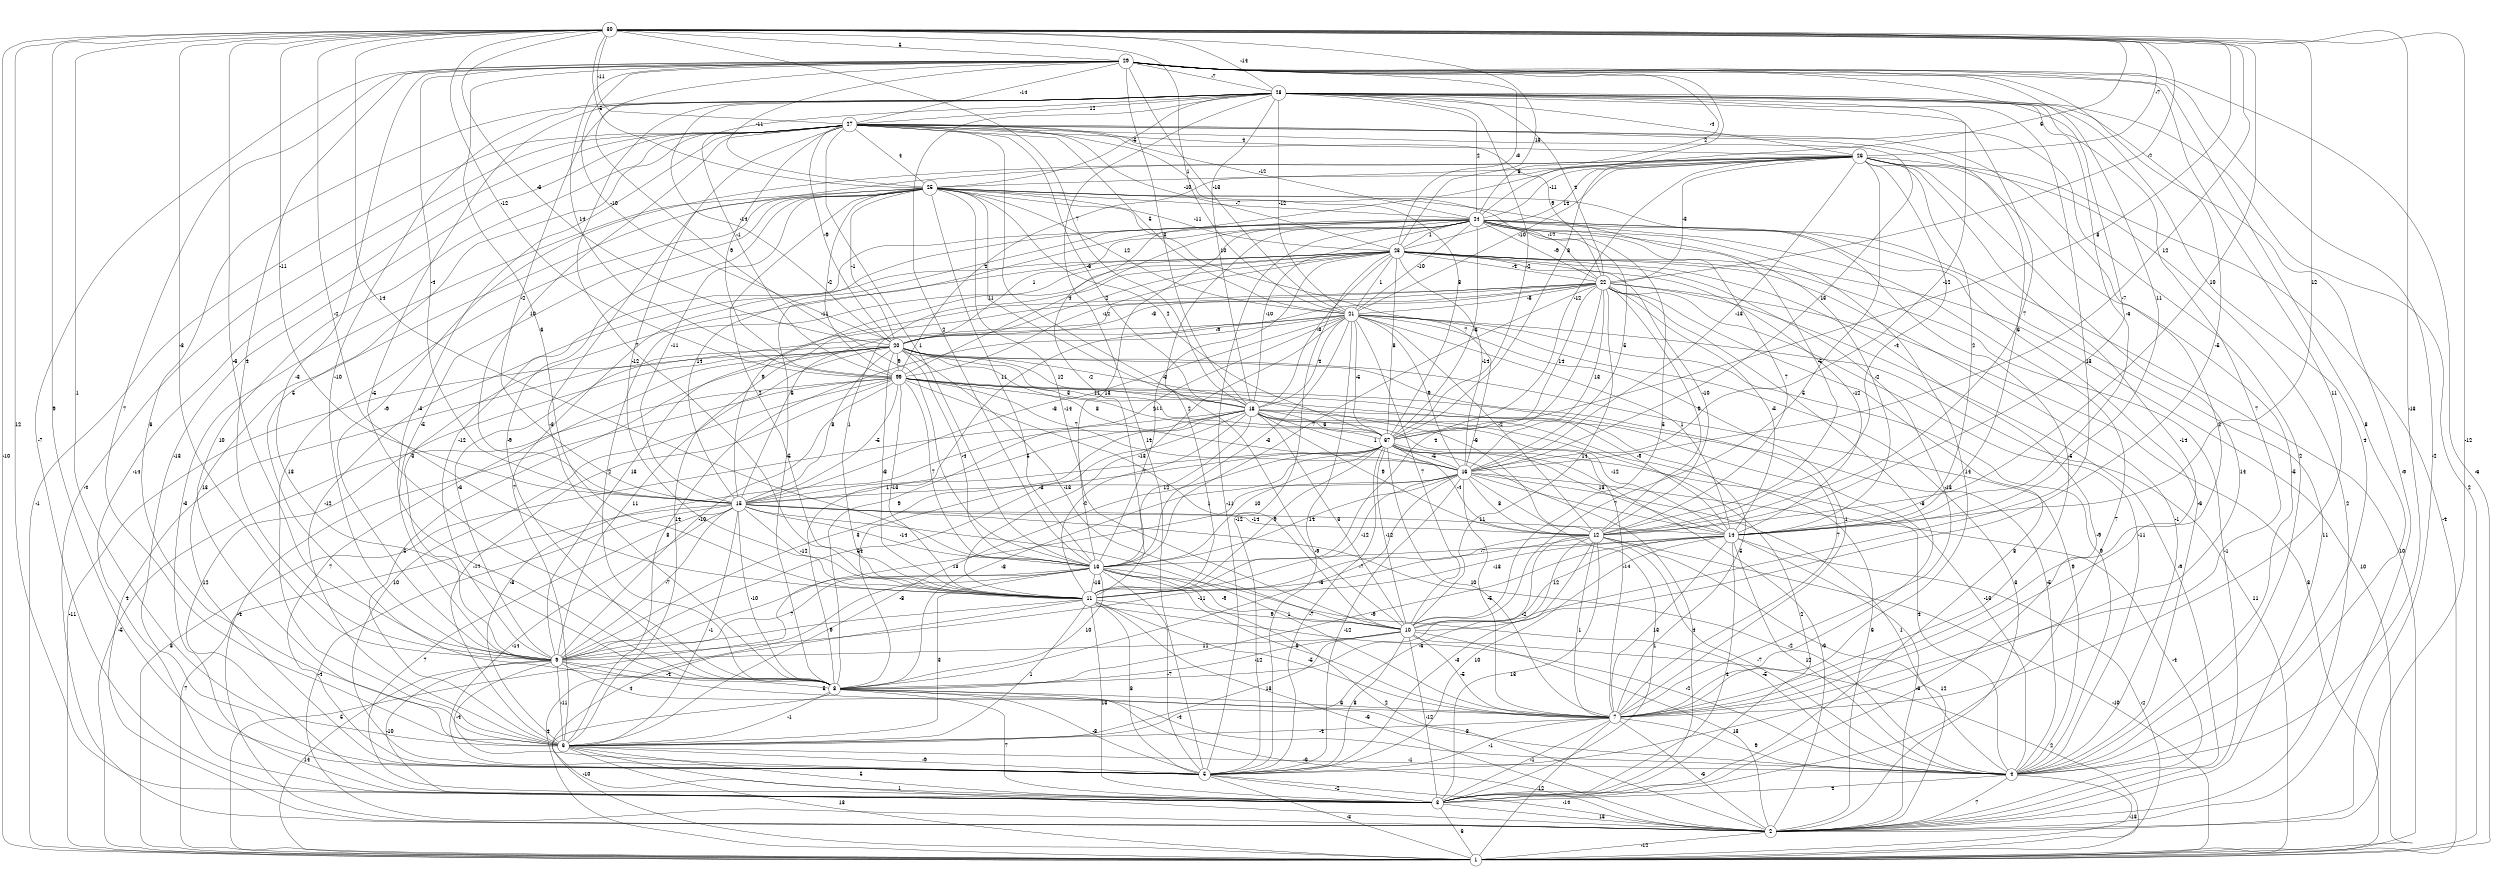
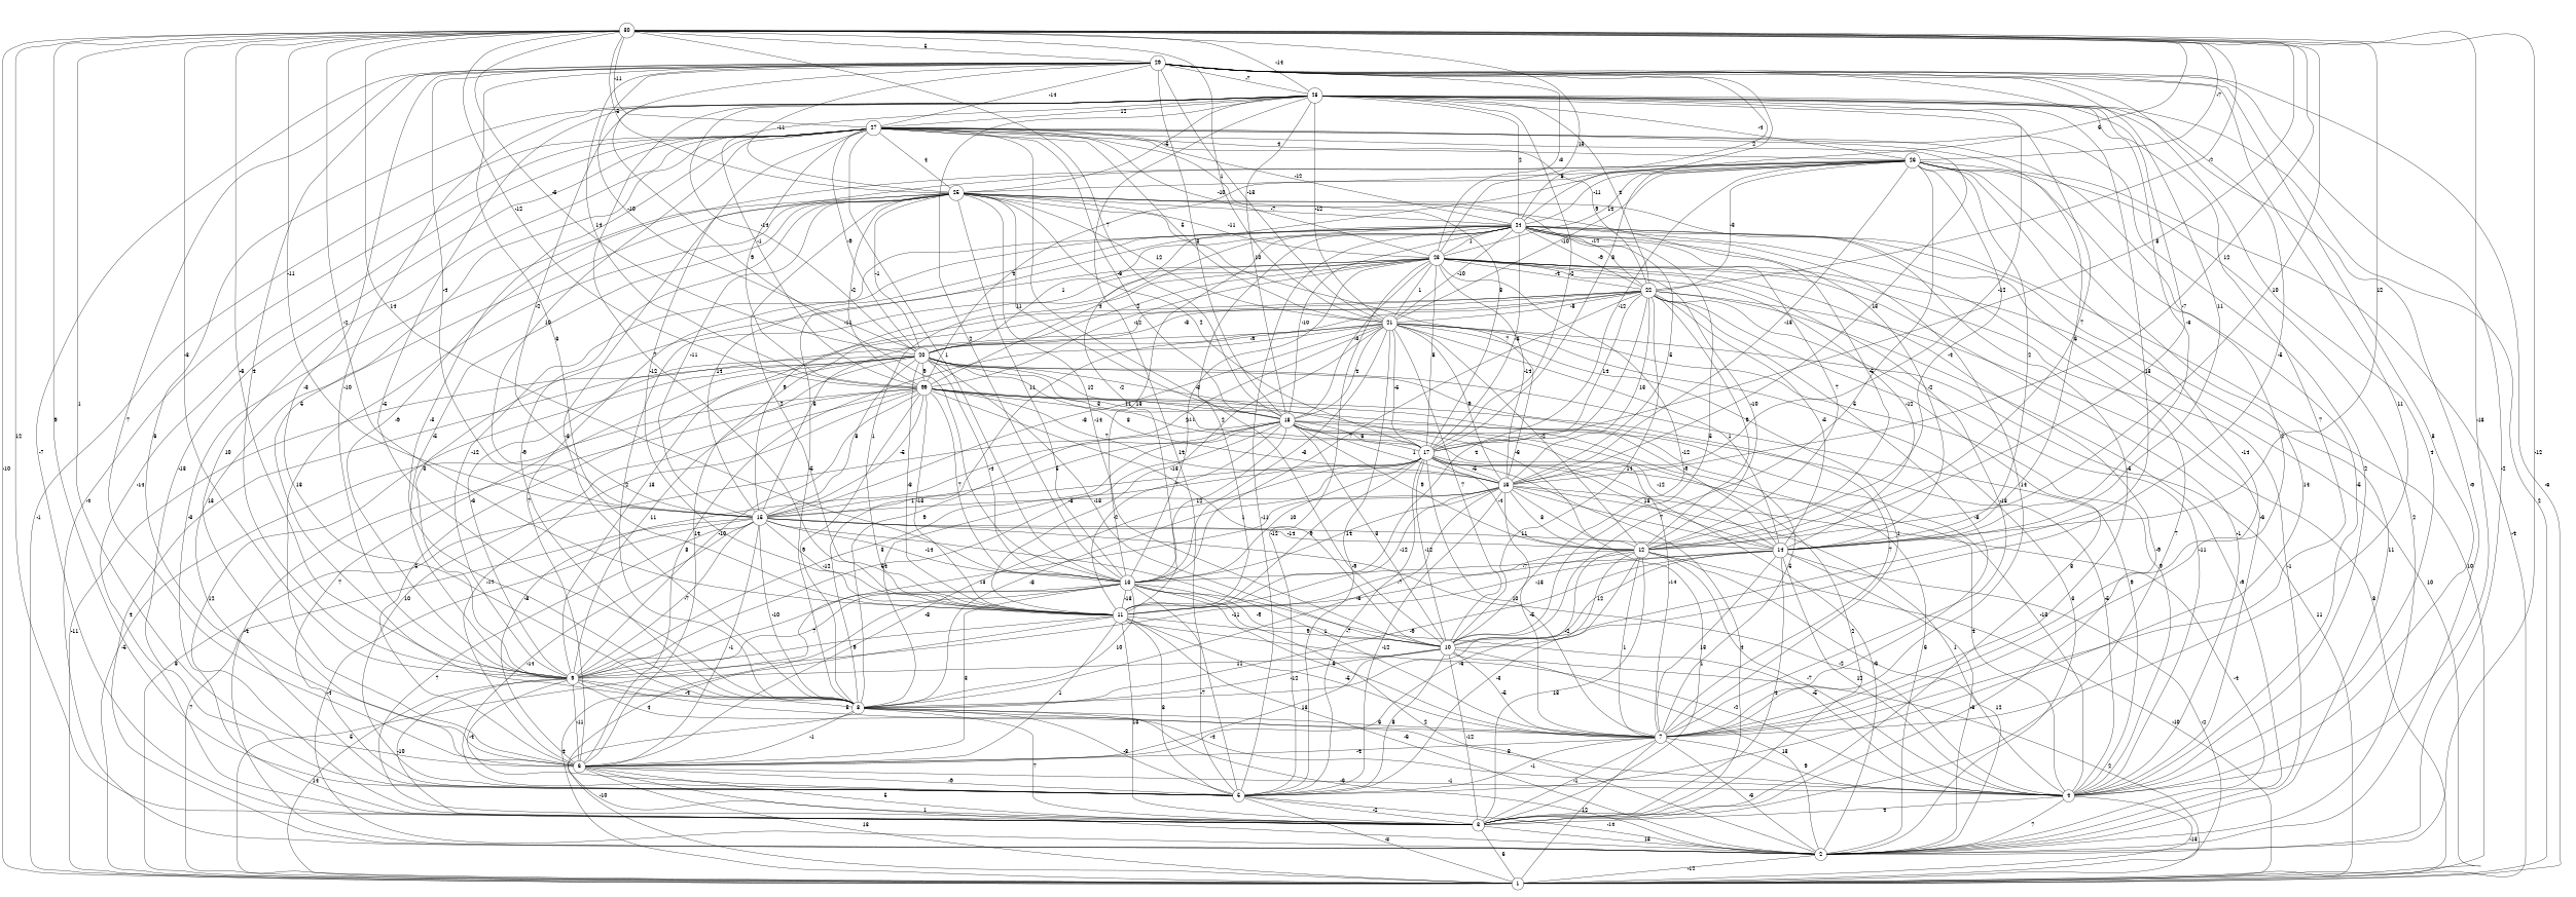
  graph {
    fontname="Helvetica,Arial,sans-serif"
    node [shape=circle]
    30
    1
    2
    3
    4
    5
    6
    8
    9
    11
    12
    13
    14
    15
-   17 [label=67]
+   17
    18
    n17 [label=99]
    20
    21
    22
    23
    24
    25
    26
    27
    28
    29
    16
    7
    10
    30 -- 1 [label=-10]
    30 -- 2 [label=-12]
    30 -- 3 [label=12]
    30 -- 4 [label=-13]
    30 -- 5 [label=9]
    30 -- 6 [label=1]
    30 -- 8 [label=-6]
    30 -- 9 [label=-3]
    30 -- 11 [label=-2]
    30 -- 12 [label=10]
    30 -- 13 [label=14]
    30 -- 14 [label=12]
    30 -- 15 [label=-11]
    30 -- 17 [label=8]
    30 -- 18 [label=7]
    30 -- n17 [label=-12]
    30 -- 20 [label=-6]
    30 -- 21 [label=1]
    30 -- 22 [label=-2]
    30 -- 23 [label=13]
    30 -- 24 [label=6]
    30 -- 25 [label=5]
    30 -- 26 [label=-7]
    30 -- 27 [label=-11]
    30 -- 28 [label=-14]
    30 -- 29 [label=5]
    30 -- 16 [label=12]
    2 -- 1 [label=-12]
    3 -- 1 [label=6]
    3 -- 2 [label=13]
    4 -- 1 [label=-13]
    4 -- 2 [label=7]
    4 -- 3 [label=4]
    5 -- 1 [label=-3]
    5 -- 2 [label=-14]
    5 -- 3 [label=-2]
    6 -- 1 [label=13]
    6 -- 2 [label=1]
    6 -- 3 [label=5]
    6 -- 4 [label=-1]
    6 -- 5 [label=-9]
    8 -- 1 [label=-10]
    8 -- 2 [label=-6]
    8 -- 3 [label=7]
    8 -- 4 [label=8]
    8 -- 5 [label=-8]
    8 -- 6 [label=-1]
    8 -- 7 [label=6]
    9 -- 1 [label=14]
    9 -- 3 [label=-10]
    9 -- 4 [label=-4]
    9 -- 5 [label=-4]
    9 -- 6 [label=-11]
    9 -- 8 [label=-4]
    9 -- 7 [label=5]
    11 -- 1 [label=4]
    11 -- 2 [label=-6]
    11 -- 3 [label=13]
    11 -- 4 [label=-2]
    11 -- 5 [label=8]
    11 -- 6 [label=1]
    11 -- 9 [label=9]
    11 -- 7 [label=-5]
    11 -- 10 [label=9]
    12 -- 1 [label=-10]
    12 -- 2 [label=12]
    12 -- 3 [label=13]
    12 -- 4 [label=-7]
    12 -- 5 [label=-3]
    12 -- 6 [label=-6]
    12 -- 8 [label=-2]
    12 -- 9 [label=-11]
    12 -- 11 [label=-7]
    12 -- 7 [label=1]
    13 -- 1 [label=5]
    13 -- 2 [label=2]
    13 -- 3 [label=4]
    13 -- 4 [label=-5]
    13 -- 5 [label=-7]
    13 -- 6 [label=3]
    13 -- 8 [label=10]
    13 -- 9 [label=7]
    13 -- 11 [label=-13]
    13 -- 7 [label=6]
    13 -- 10 [label=-9]
    14 -- 1 [label=-2]
    14 -- 2 [label=-6]
    14 -- 3 [label=4]
    14 -- 4 [label=12]
-   14 -- 5 [label=10]
    14 -- 8 [label=-9]
    14 -- 11 [label=-13]
    14 -- 13 [label=-7]
    14 -- 7 [label=13]
    14 -- 10 [label=12]
    15 -- 1 [label=7]
    15 -- 2 [label=-4]
    15 -- 3 [label=7]
    15 -- 4 [label=-2]
    15 -- 5 [label=-14]
    15 -- 6 [label=-1]
    15 -- 8 [label=-10]
    15 -- 9 [label=-7]
    15 -- 11 [label=-12]
    15 -- 12 [label=-14]
    15 -- 13 [label=-14]
    15 -- 14 [label=11]
    15 -- 7 [label=1]
    17 -- 2 [label=-6]
    17 -- 3 [label=4]
    17 -- 4 [label=4]
    17 -- 5 [label=-7]
    17 -- 6 [label=-8]
    17 -- 8 [label=-8]
    17 -- 9 [label=5]
    17 -- 11 [label=9]
    17 -- 12 [label=-4]
    17 -- 13 [label=10]
    17 -- 14 [label=13]
    17 -- 15 [label=7]
    17 -- 16 [label=-5]
    17 -- 7 [label=10]
    17 -- 10 [label=-12]
    18 -- 1 [label=8]
    18 -- 2 [label=6]
    18 -- 3 [label=2]
    18 -- 4 [label=-13]
    18 -- 6 [label=-8]
    18 -- 8 [label=4]
    18 -- 9 [label=3]
    18 -- 11 [label=-2]
    18 -- 12 [label=9]
    18 -- 13 [label=12]
    18 -- 14 [label=-12]
    18 -- 15 [label=5]
    18 -- 17 [label=6]
    18 -- 16 [label=1]
    18 -- 7 [label=-14]
    18 -- 10 [label=3]
    n17 -- 1 [label=-5]
    n17 -- 2 [label=-4]
    n17 -- 4 [label=-5]
    n17 -- 5 [label=10]
    n17 -- 6 [label=-12]
+   n17 -- 8 [label=9]
    n17 -- 9 [label=-10]
    n17 -- 11 [label=-13]
    n17 -- 13 [label=7]
    n17 -- 14 [label=-9]
    n17 -- 15 [label=-5]
    n17 -- 17 [label=2]
    n17 -- 18 [label=3]
    n17 -- 16 [label=7]
    n17 -- 7 [label=5]
    n17 -- 10 [label=1]
    20 -- 1 [label=-11]
    20 -- 2 [label=4]
    20 -- 3 [label=12]
    20 -- 4 [label=9]
    20 -- 5 [label=7]
    20 -- 6 [label=5]
    20 -- 9 [label=11]
    20 -- 11 [label=-8]
    20 -- 12 [label=-6]
    20 -- 13 [label=-4]
    20 -- 15 [label=8]
    20 -- 17 [label=11]
    20 -- 18 [label=12]
    20 -- n17 [label=9]
    20 -- 16 [label=8]
    20 -- 7 [label=7]
    20 -- 10 [label=-13]
    21 -- 1 [label=11]
    21 -- 2 [label=3]
    21 -- 4 [label=9]
    21 -- 5 [label=-9]
    21 -- 6 [label=8]
    21 -- 8 [label=9]
    21 -- 9 [label=-6]
    21 -- 11 [label=-13]
    21 -- 12 [label=-2]
    21 -- 13 [label=-3]
    21 -- 14 [label=1]
    21 -- 15 [label=-8]
    21 -- 17 [label=-5]
    21 -- 18 [label=4]
    21 -- 20 [label=-9]
    21 -- 16 [label=9]
    21 -- 7 [label=1]
    21 -- 10 [label=7]
    22 -- 1 [label=8]
    22 -- 2 [label=-9]
    22 -- 3 [label=8]
    22 -- 4 [label=-11]
    22 -- 6 [label=14]
    22 -- 8 [label=1]
    22 -- 9 [label=13]
    22 -- 11 [label=4]
    22 -- 12 [label=9]
    22 -- 13 [label=7]
    22 -- 14 [label=-5]
    22 -- 15 [label=6]
    22 -- 17 [label=14]
    22 -- 20 [label=-8]
    22 -- 21 [label=-8]
    22 -- 16 [label=13]
    22 -- 7 [label=-8]
    22 -- 10 [label=14]
    23 -- 1 [label=10]
    23 -- 2 [label=-1]
    23 -- 3 [label=-9]
    23 -- 4 [label=-1]
    23 -- 5 [label=-12]
-   23 -- 6 [label=-12]
+   23 -- 10 [label=-12]
    23 -- 8 [label=2]
    23 -- 9 [label=3]
    23 -- 11 [label=1]
    23 -- 12 [label=-10]
    23 -- 13 [label=-11]
    23 -- 14 [label=-12]
    23 -- 15 [label=9]
    23 -- 17 [label=8]
    23 -- 18 [label=-3]
    23 -- n17 [label=-12]
    23 -- 20 [label=2]
    23 -- 21 [label=1]
    23 -- 22 [label=-4]
    23 -- 16 [label=-14]
    23 -- 7 [label=-13]
    24 -- 1 [label=10]
    24 -- 2 [label=11]
    24 -- 3 [label=7]
    24 -- 4 [label=-6]
    24 -- 5 [label=-11]
    24 -- 6 [label=7]
    24 -- 8 [label=-5]
    24 -- 9 [label=-12]
    24 -- 11 [label=2]
    24 -- 12 [label=7]
    24 -- 13 [label=13]
    24 -- 14 [label=-2]
    24 -- 15 [label=14]
    24 -- 17 [label=-6]
    24 -- 18 [label=-10]
    24 -- n17 [label=4]
    24 -- 20 [label=1]
    24 -- 21 [label=-10]
    24 -- 22 [label=-9]
    24 -- 23 [label=1]
    24 -- 16 [label=5]
    24 -- 7 [label=14]
    24 -- 10 [label=5]
    25 -- 3 [label=-3]
    25 -- 5 [label=13]
    25 -- 6 [label=13]
    25 -- 8 [label=-9]
    25 -- 9 [label=-5]
    25 -- 11 [label=2]
    25 -- 12 [label=-5]
    25 -- 13 [label=11]
    25 -- 15 [label=-11]
    25 -- 17 [label=2]
    25 -- 18 [label=11]
    25 -- n17 [label=-2]
    25 -- 20 [label=-1]
    25 -- 21 [label=12]
    25 -- 22 [label=-12]
    25 -- 23 [label=-11]
    25 -- 24 [label=-7]
    25 -- 16 [label=7]
    25 -- 7 [label=-5]
    25 -- 10 [label=-14]
    26 -- 1 [label=-4]
    26 -- 2 [label=2]
    26 -- 4 [label=-5]
    26 -- 5 [label=14]
    26 -- 8 [label=-3]
    26 -- 9 [label=-9]
    26 -- 11 [label=-2]
    26 -- 12 [label=-4]
    26 -- 14 [label=2]
    26 -- 17 [label=-12]
    26 -- n17 [label=4]
    26 -- 21 [label=-10]
    26 -- 22 [label=-3]
    26 -- 23 [label=14]
    26 -- 24 [label=-11]
    26 -- 25 [label=8]
    26 -- 16 [label=-13]
    26 -- 7 [label=-14]
    26 -- 10 [label=5]
    27 -- 1 [label=-1]
    27 -- 2 [label=-4]
    27 -- 3 [label=-14]
    27 -- 4 [label=2]
    27 -- 5 [label=-13]
    27 -- 6 [label=10]
    27 -- 8 [label=-5]
    27 -- 9 [label=5]
    27 -- 11 [label=-12]
    27 -- 13 [label=1]
    27 -- 14 [label=6]
    27 -- 15 [label=10]
    27 -- 17 [label=8]
    27 -- 18 [label=-6]
    27 -- n17 [label=9]
    27 -- 20 [label=-9]
    27 -- 21 [label=5]
    27 -- 22 [label=9]
    27 -- 23 [label=-10]
    27 -- 24 [label=-12]
    27 -- 25 [label=4]
    27 -- 26 [label=4]
    27 -- 16 [label=13]
    27 -- 7 [label=2]
    27 -- 10 [label=-3]
    28 -- 1 [label=2]
    28 -- 2 [label=-9]
    28 -- 4 [label=4]
    28 -- 5 [label=14]
    28 -- 6 [label=6]
    28 -- 8 [label=-5]
    28 -- 9 [label=-10]
    28 -- 11 [label=7]
    28 -- 12 [label=7]
    28 -- 13 [label=2]
    28 -- 14 [label=-3]
    28 -- 15 [label=-2]
    28 -- 17 [label=-2]
    28 -- 18 [label=10]
    28 -- n17 [label=-1]
    28 -- 20 [label=-14]
    28 -- 21 [label=-12]
    28 -- 22 [label=4]
    28 -- 24 [label=2]
    28 -- 25 [label=-5]
    28 -- 26 [label=-4]
    28 -- 27 [label=12]
    28 -- 16 [label=-12]
    28 -- 7 [label=7]
    28 -- 10 [label=13]
    29 -- 1 [label=-6]
    29 -- 2 [label=-2]
    29 -- 3 [label=-7]
    29 -- 4 [label=8]
    29 -- 6 [label=7]
    29 -- 8 [label=-3]
    29 -- 9 [label=4]
    29 -- 11 [label=6]
    29 -- 12 [label=-7]
    29 -- 13 [label=-11]
    29 -- 14 [label=11]
    29 -- 15 [label=-4]
    29 -- 17 [label=8]
    29 -- 18 [label=3]
    29 -- n17 [label=14]
    29 -- 20 [label=-10]
    29 -- 21 [label=-13]
    29 -- 23 [label=-8]
    29 -- 24 [label=2]
    29 -- 25 [label=-11]
    29 -- 27 [label=-14]
    29 -- 28 [label=-7]
    29 -- 7 [label=11]
    29 -- 10 [label=-5]
    16 -- 2 [label=-4]
    16 -- 3 [label=1]
    16 -- 4 [label=1]
    16 -- 5 [label=-12]
    16 -- 8 [label=-6]
    16 -- 9 [label=13]
    16 -- 11 [label=-12]
    16 -- 12 [label=8]
    16 -- 13 [label=14]
    16 -- 14 [label=7]
    16 -- 15 [label=-3]
    16 -- 7 [label=-5]
    7 -- 1 [label=12]
    7 -- 2 [label=-6]
    7 -- 3 [label=-1]
    7 -- 4 [label=9]
    7 -- 5 [label=-1]
    7 -- 6 [label=-4]
    10 -- 1 [label=2]
    10 -- 2 [label=13]
    10 -- 3 [label=-12]
    10 -- 5 [label=8]
    10 -- 6 [label=13]
    10 -- 8 [label=-12]
    10 -- 9 [label=11]
    10 -- 7 [label=-5]
  }
